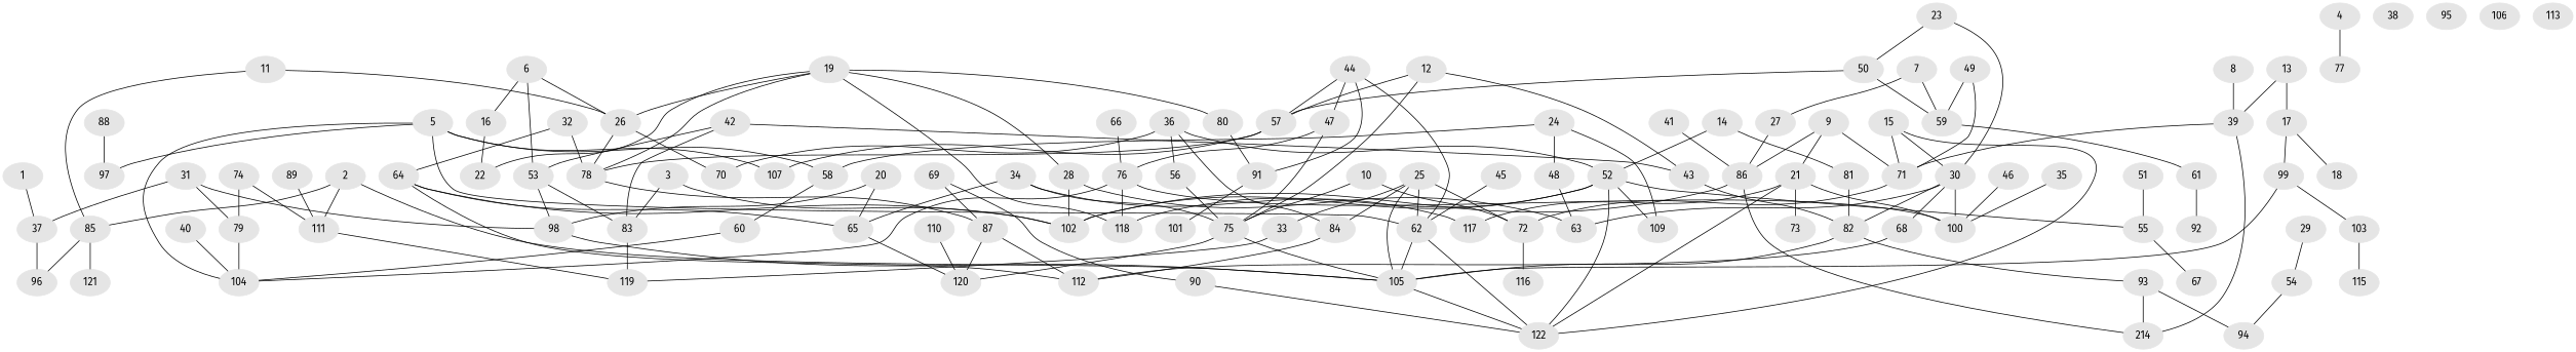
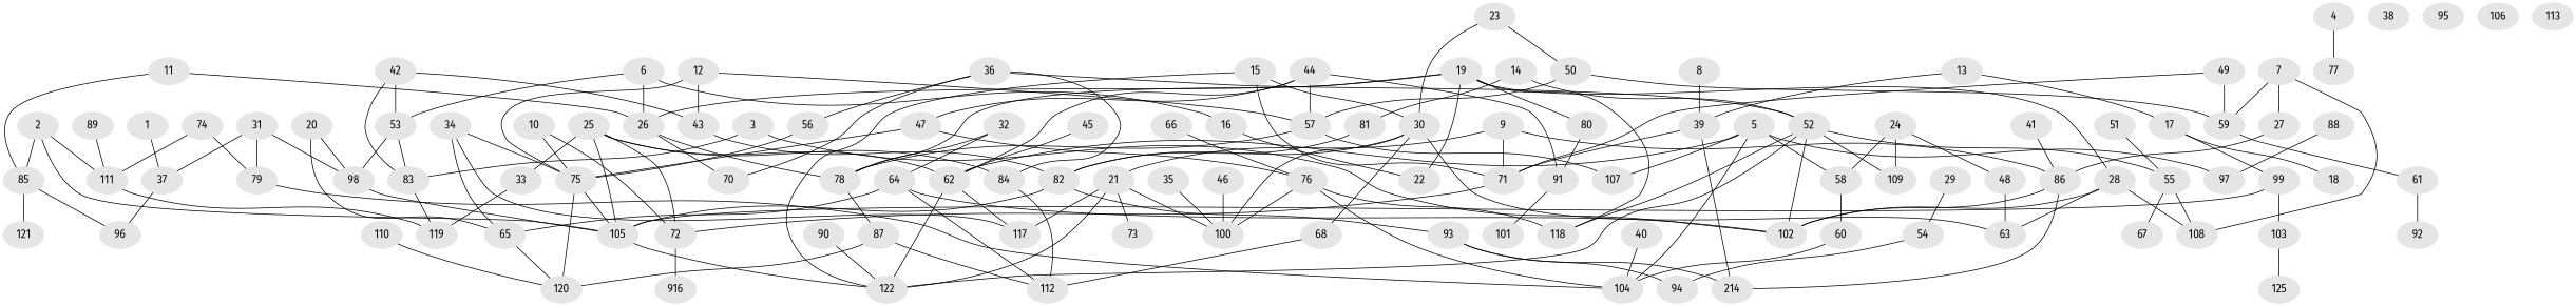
  graph {
    fontname="Fira Sans"
    node [color=gray90 fontname="Fira Sans" style=filled]
    edge [fontname="Fira Sans"]
    1
    37
    96
    2
    85
    105
    111
    121
    122
    119
    3
    83
    102
    4
    77
    5
    58
    62
    97
    104
    107
    60
    6
    16
    26
    53
    22
    78
    70
    98
    7
    27
    59
+   108
    86
    61
    8
    39
    71
    n40 [label=214]
    9
    21
    73
    100
    117
    72
    10
    75
-   116
+   116 [label=916]
    120
    11
    12
    43
    57
    82
    13
    17
    18
    99
    14
    52
    81
    118
    109
    55
    15
    30
    63
    68
    103
    19
    28
    80
    87
    91
    20
    65
    23
    50
    24
    48
    25
    33
    84
    112
    29
    54
    94
    93
    31
    79
    32
    64
    34
    35
    36
    56
    38
    40
    41
    42
    44
    47
    76
    101
    45
    46
    49
    51
    67
    92
    66
-   69
    90
    74
    88
    89
    95
-   115
+   115 [label=125]
    106
    110
    113
    1 -- 37
    37 -- 96
    2 -- 85
    2 -- 105
    2 -- 111
    85 -- 96
    85 -- 121
    105 -- 122
    111 -- 119
    3 -- 83
    3 -- 102
    83 -- 119
    4 -- 77
    5 -- 58
    5 -- 62
    5 -- 97
    5 -- 104
    5 -- 107
    58 -- 60
-   62 -- 105
+   62 -- 117
    62 -- 122
    60 -- 104
    6 -- 16
    6 -- 26
    6 -- 53
    16 -- 22
    26 -- 78
    26 -- 70
    53 -- 83
    53 -- 98
    78 -- 87
    98 -- 105
    7 -- 27
    7 -- 59
+   7 -- 108
    27 -- 86
    59 -- 61
    86 -- 102
    86 -- n40
    61 -- 92
    8 -- 39
    39 -- 71
    39 -- n40
    71 -- 72
    9 -- 86
    9 -- 71
    9 -- 21
    21 -- 122
    21 -- 73
    21 -- 100
    21 -- 117
    72 -- 116
    10 -- 72
    10 -- 75
    75 -- 105
    75 -- 120
    11 -- 85
    11 -- 26
    12 -- 75
    12 -- 43
    12 -- 57
    43 -- 82
    57 -- 107
    57 -- 78
    82 -- 105
    82 -- 93
    13 -- 39
    13 -- 17
    17 -- 18
    17 -- 99
    99 -- 105
    99 -- 103
    14 -- 52
    14 -- 81
    52 -- 122
    52 -- 102
    52 -- 118
    52 -- 109
    52 -- 55
    81 -- 82
+   55 -- 108
    55 -- 67
    15 -- 122
    15 -- 71
    15 -- 30
    30 -- 100
    30 -- 82
    30 -- 63
    30 -- 68
    68 -- 112
    103 -- 115
    19 -- 26
    19 -- 22
    19 -- 78
    19 -- 118
    19 -- 28
    19 -- 80
    28 -- 102
+   28 -- 108
    28 -- 63
    80 -- 91
    87 -- 120
    87 -- 112
    91 -- 101
    20 -- 98
    20 -- 65
    65 -- 120
    23 -- 30
    23 -- 50
    50 -- 59
    50 -- 57
    24 -- 58
    24 -- 109
    24 -- 48
    48 -- 63
    25 -- 105
    25 -- 62
    25 -- 72
    25 -- 33
    25 -- 84
    33 -- 119
    84 -- 112
    29 -- 54
    54 -- 94
    93 -- n40
    93 -- 94
    31 -- 37
    31 -- 98
    31 -- 79
    79 -- 104
    32 -- 78
    32 -- 64
    64 -- 102
    64 -- 65
    64 -- 112
    34 -- 117
    34 -- 75
    34 -- 65
    35 -- 100
    36 -- 70
    36 -- 52
    36 -- 84
    36 -- 56
    56 -- 75
    40 -- 104
    41 -- 86
    42 -- 83
    42 -- 53
    42 -- 43
    44 -- 62
    44 -- 57
    44 -- 91
    44 -- 47
    47 -- 75
    47 -- 76
    76 -- 104
    76 -- 100
    76 -- 118
    45 -- 62
    46 -- 100
    49 -- 59
    49 -- 71
    51 -- 55
    66 -- 76
-   69 -- 87
-   69 -- 90
    90 -- 122
    74 -- 111
    74 -- 79
    88 -- 97
    89 -- 111
    110 -- 120
  }
